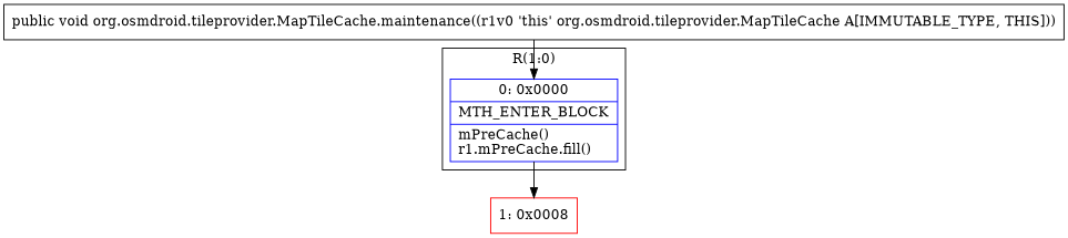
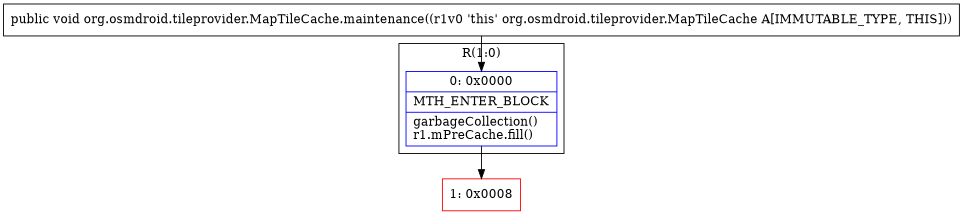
  digraph {
    node [shape=record]
-   n1 [color=blue label="{0\:\ 0x0000|MTH_ENTER_BLOCK\l|mPreCache()\lr1.mPreCache.fill()\l}"]
+   n1 [color=blue label="{0\:\ 0x0000|MTH_ENTER_BLOCK\l|garbageCollection()\lr1.mPreCache.fill()\l}"]
    n2 [color=red label="{1\:\ 0x0008}"]
    n3 [label="{public void org.osmdroid.tileprovider.MapTileCache.maintenance((r1v0 'this' org.osmdroid.tileprovider.MapTileCache A[IMMUTABLE_TYPE, THIS])) }"]
    subgraph cluster_1 {
      label="R(1:0)"
      n1
    }
    n1 -> n2
    n3 -> n1
  }
